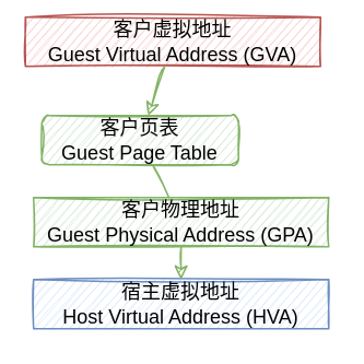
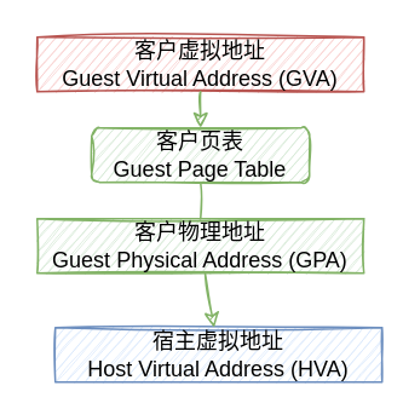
  <mxCell id="0" />
  <mxCell id="1" parent="0" />
- <mxCell id="2" value="客户虚拟地址&lt;br&gt;Guest Virtual Address (GVA)" style="rounded=0;whiteSpace=wrap;html=1;fillColor=#f8cecc;strokeColor=#b85450;sketch=1;" parent="1" vertex="1"><mxGeometry x="15" y="10" width="180" height="30" as="geometry" /></mxCell>
+ <mxCell id="2" value="客户虚拟地址&lt;br&gt;Guest Virtual Address (GVA)" style="rounded=0;whiteSpace=wrap;html=1;fillColor=#f8cecc;strokeColor=#b85450;sketch=1;" parent="1" vertex="1"><mxGeometry x="20" y="20" width="180" height="30" as="geometry" /></mxCell>
  <mxCell id="3" value="客户物理地址&lt;br&gt;Guest Physical Address (GPA)" style="rounded=0;whiteSpace=wrap;html=1;fillColor=#d5e8d4;strokeColor=#82b366;sketch=1;" parent="1" vertex="1"><mxGeometry x="20" y="120" width="180" height="30" as="geometry" /></mxCell>
- <mxCell id="4" value="宿主虚拟地址&lt;br&gt;Host Virtual Address (HVA)" style="rounded=0;whiteSpace=wrap;html=1;fillColor=#dae8fc;strokeColor=#6c8ebf;sketch=1;" parent="1" vertex="1"><mxGeometry x="20" y="170" width="180" height="30" as="geometry" /></mxCell>
+ <mxCell id="4" value="宿主虚拟地址&lt;br&gt;Host Virtual Address (HVA)" style="rounded=0;whiteSpace=wrap;html=1;fillColor=#dae8fc;strokeColor=#6c8ebf;sketch=1;" parent="1" vertex="1"><mxGeometry x="30" y="180" width="180" height="30" as="geometry" /></mxCell>
  <mxCell id="5" value="" style="endArrow=classic;html=1;rounded=0;fillColor=#d5e8d4;strokeColor=#82b366;sketch=1;" parent="1" source="2" target="8" edge="1"><mxGeometry width="50" height="50" relative="1" as="geometry"><mxPoint x="-10" y="150" as="sourcePoint" /><mxPoint x="110" y="70" as="targetPoint" /></mxGeometry></mxCell>
  <mxCell id="6" value="" style="endArrow=none;html=1;rounded=0;fillColor=#d5e8d4;strokeColor=#82b366;sketch=1;" parent="1" source="8" target="3" edge="1"><mxGeometry width="50" height="50" relative="1" as="geometry"><mxPoint x="110" y="100" as="sourcePoint" /><mxPoint x="120" y="100" as="targetPoint" /></mxGeometry></mxCell>
  <mxCell id="7" value="" style="endArrow=classic;html=1;rounded=0;fillColor=#d5e8d4;strokeColor=#82b366;sketch=1;" parent="1" source="3" target="4" edge="1"><mxGeometry width="50" height="50" relative="1" as="geometry"><mxPoint x="120" y="130" as="sourcePoint" /><mxPoint x="120" y="170" as="targetPoint" /></mxGeometry></mxCell>
- <mxCell id="8" value="&lt;span style=&quot;&quot;&gt;客户页表&lt;/span&gt;&lt;br style=&quot;&quot;&gt;&lt;span style=&quot;&quot;&gt;Guest Page Table&lt;/span&gt;" style="rounded=1;whiteSpace=wrap;html=1;fillColor=#d5e8d4;strokeColor=#82b366;sketch=1;" parent="1" vertex="1"><mxGeometry x="25" y="70" width="120" height="30" as="geometry" /></mxCell>
+ <mxCell id="8" value="&lt;span style=&quot;&quot;&gt;客户页表&lt;/span&gt;&lt;br style=&quot;&quot;&gt;&lt;span style=&quot;&quot;&gt;Guest Page Table&lt;/span&gt;" style="rounded=1;whiteSpace=wrap;html=1;fillColor=#d5e8d4;strokeColor=#82b366;sketch=1;" parent="1" vertex="1"><mxGeometry x="50" y="70" width="120" height="30" as="geometry" /></mxCell>
